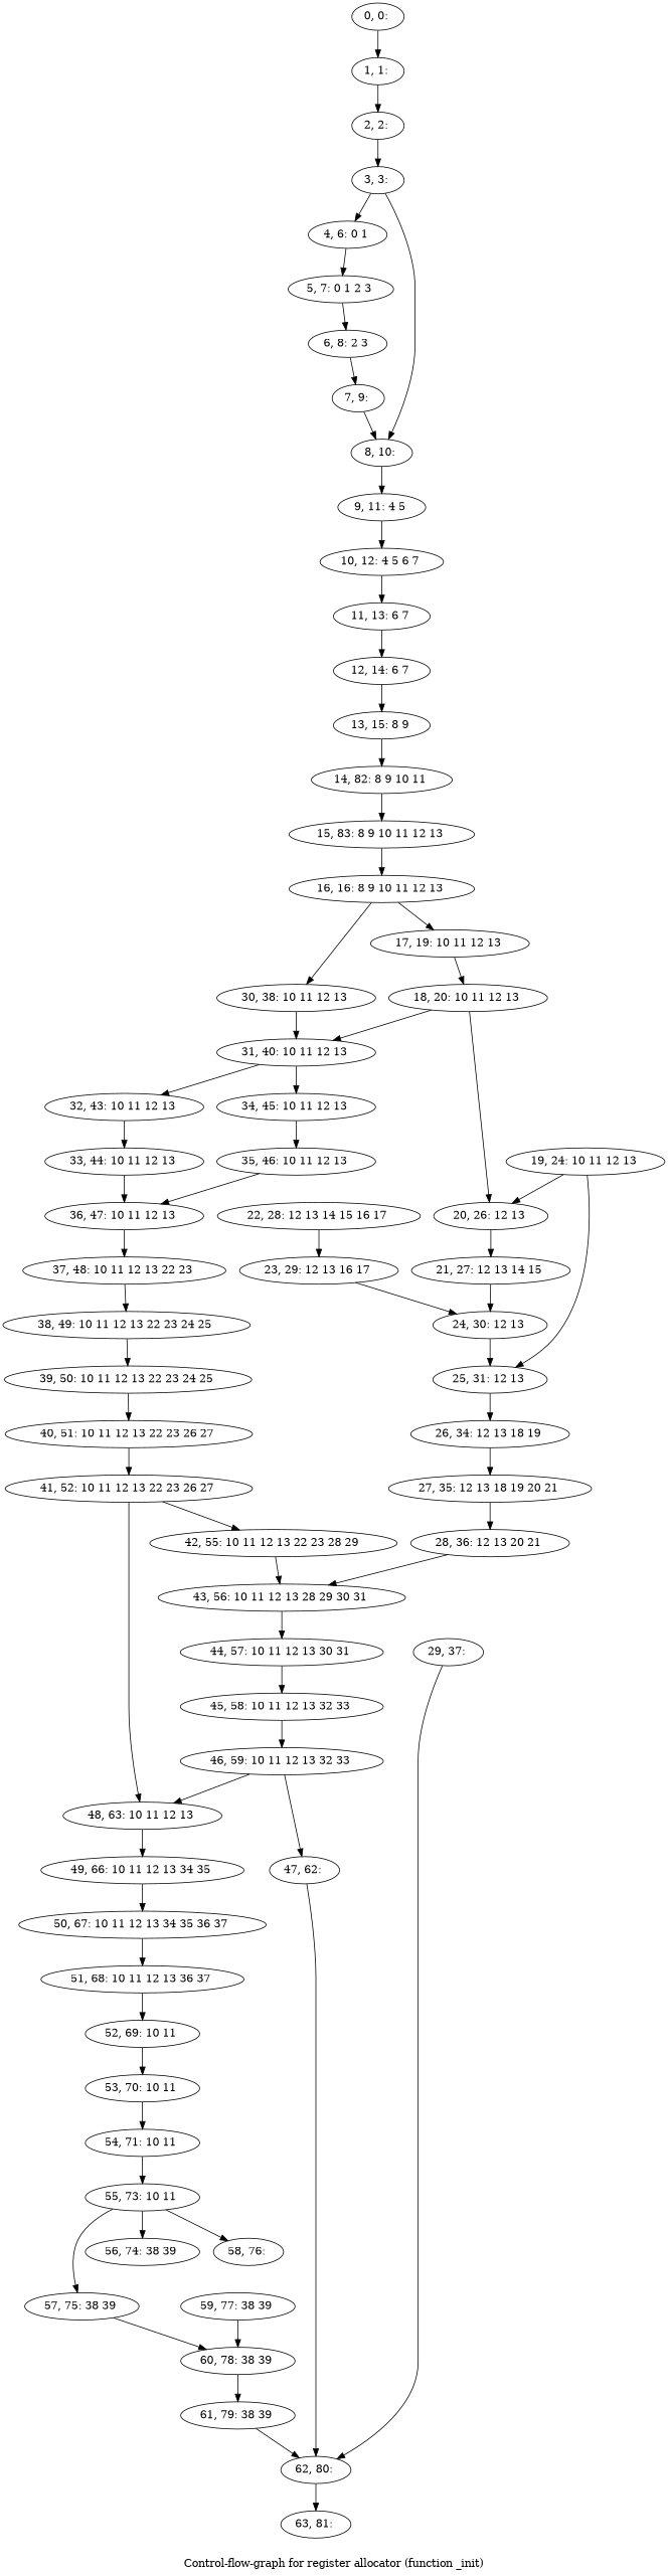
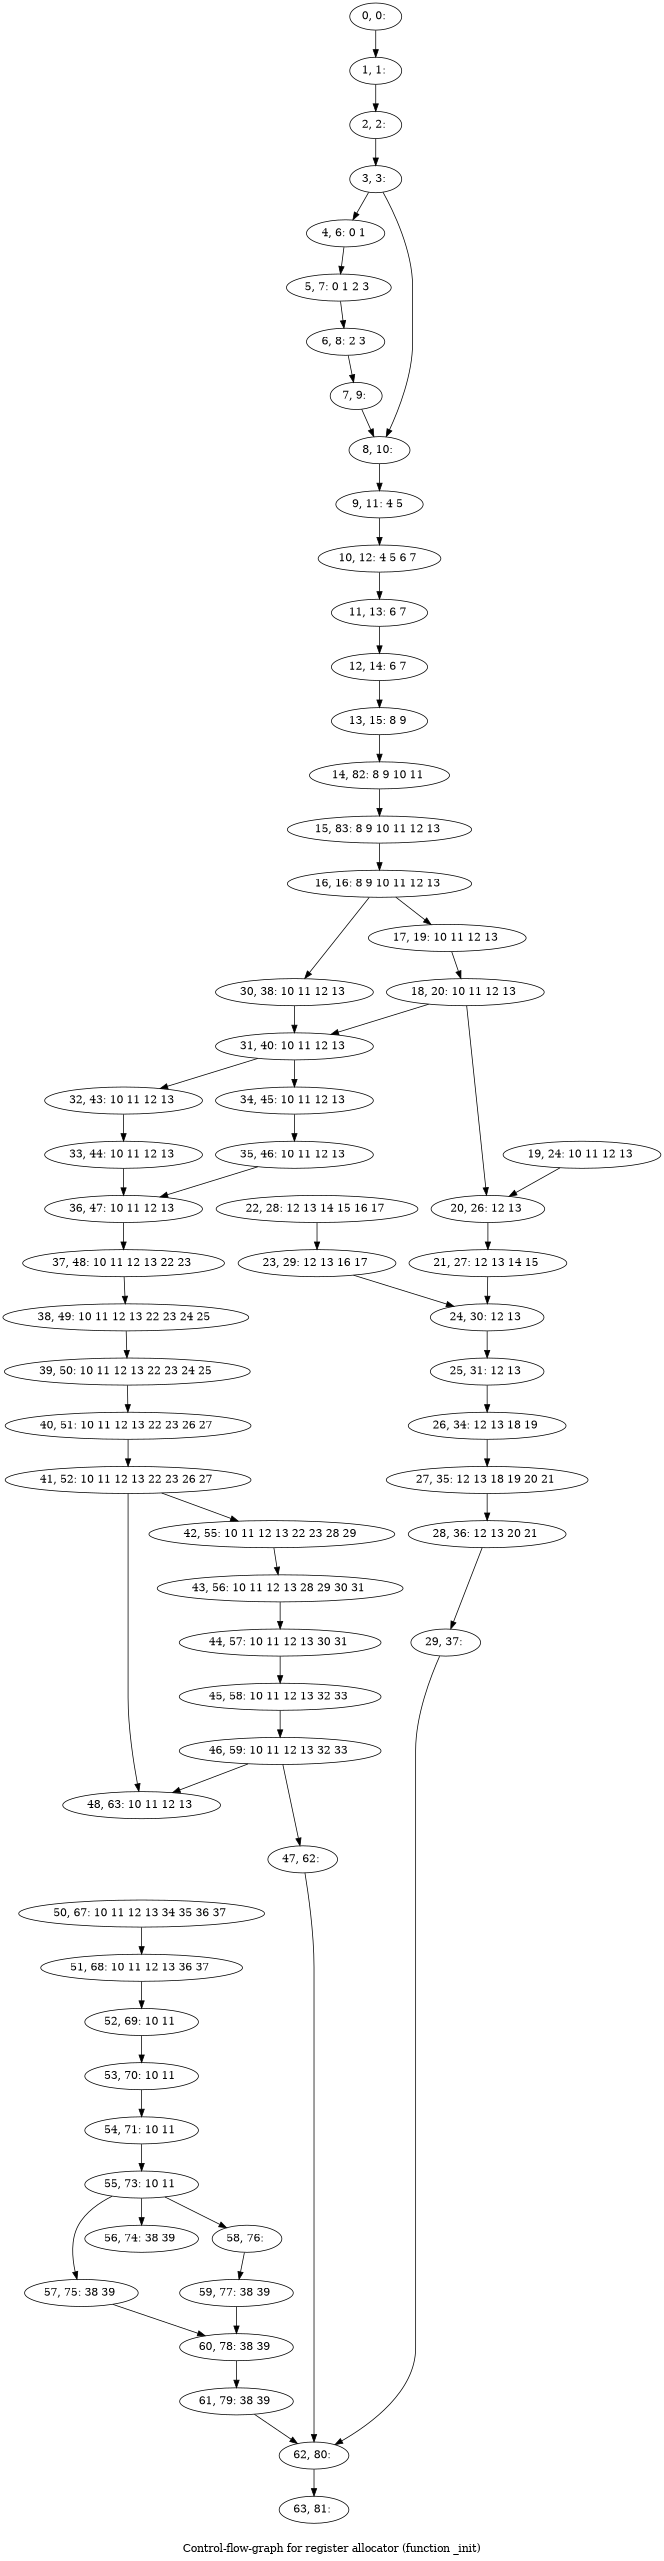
  digraph {
    label="Control-flow-graph for register allocator (function _init)"
    n1 [label="0, 0: "]
    n2 [label="1, 1: "]
    n3 [label="2, 2: "]
    n4 [label="3, 3: "]
    n5 [label="4, 6: 0 1 "]
    n6 [label="8, 10: "]
    n7 [label="5, 7: 0 1 2 3 "]
    n8 [label="9, 11: 4 5 "]
    n9 [label="6, 8: 2 3 "]
    n10 [label="7, 9: "]
    n11 [label="10, 12: 4 5 6 7 "]
    n12 [label="11, 13: 6 7 "]
    n13 [label="12, 14: 6 7 "]
    n14 [label="13, 15: 8 9 "]
    n15 [label="14, 82: 8 9 10 11 "]
    n16 [label="15, 83: 8 9 10 11 12 13 "]
    n17 [label="16, 16: 8 9 10 11 12 13 "]
    n18 [label="17, 19: 10 11 12 13 "]
    n19 [label="30, 38: 10 11 12 13 "]
    n20 [label="18, 20: 10 11 12 13 "]
    n21 [label="31, 40: 10 11 12 13 "]
    n22 [label="20, 26: 12 13 "]
    n23 [label="19, 24: 10 11 12 13 "]
    n24 [label="25, 31: 12 13 "]
    n25 [label="21, 27: 12 13 14 15 "]
    n26 [label="26, 34: 12 13 18 19 "]
    n27 [label="24, 30: 12 13 "]
    n28 [label="22, 28: 12 13 14 15 16 17 "]
    n29 [label="23, 29: 12 13 16 17 "]
    n30 [label="27, 35: 12 13 18 19 20 21 "]
    n31 [label="28, 36: 12 13 20 21 "]
    n32 [label="29, 37: "]
    n33 [label="62, 80: "]
    n34 [label="63, 81: "]
    n35 [label="32, 43: 10 11 12 13 "]
    n36 [label="34, 45: 10 11 12 13 "]
    n37 [label="33, 44: 10 11 12 13 "]
    n38 [label="35, 46: 10 11 12 13 "]
    n39 [label="36, 47: 10 11 12 13 "]
    n40 [label="37, 48: 10 11 12 13 22 23 "]
    n41 [label="38, 49: 10 11 12 13 22 23 24 25 "]
    n42 [label="39, 50: 10 11 12 13 22 23 24 25 "]
    n43 [label="40, 51: 10 11 12 13 22 23 26 27 "]
    n44 [label="41, 52: 10 11 12 13 22 23 26 27 "]
    n45 [label="42, 55: 10 11 12 13 22 23 28 29 "]
    n46 [label="48, 63: 10 11 12 13 "]
    n47 [label="43, 56: 10 11 12 13 28 29 30 31 "]
-   n48 [label="49, 66: 10 11 12 13 34 35 "]
    n49 [label="44, 57: 10 11 12 13 30 31 "]
    n50 [label="45, 58: 10 11 12 13 32 33 "]
    n51 [label="46, 59: 10 11 12 13 32 33 "]
    n52 [label="47, 62: "]
    n53 [label="50, 67: 10 11 12 13 34 35 36 37 "]
    n54 [label="51, 68: 10 11 12 13 36 37 "]
    n55 [label="52, 69: 10 11 "]
    n56 [label="53, 70: 10 11 "]
    n57 [label="54, 71: 10 11 "]
    n58 [label="55, 73: 10 11 "]
    n59 [label="56, 74: 38 39 "]
    n60 [label="58, 76: "]
    n61 [label="57, 75: 38 39 "]
    n62 [label="59, 77: 38 39 "]
    n63 [label="60, 78: 38 39 "]
    n64 [label="61, 79: 38 39 "]
    n1 -> n2
    n2 -> n3
    n3 -> n4
    n4 -> n5
    n4 -> n6
    n5 -> n7
    n6 -> n8
    n7 -> n9
    n8 -> n11
    n9 -> n10
    n10 -> n6
    n11 -> n12
    n12 -> n13
    n13 -> n14
    n14 -> n15
    n15 -> n16
    n16 -> n17
    n17 -> n18
    n17 -> n19
    n18 -> n20
    n19 -> n21
    n20 -> n21
    n20 -> n22
    n21 -> n35
    n21 -> n36
    n22 -> n25
    n23 -> n22
-   n23 -> n24
    n24 -> n26
    n25 -> n27
    n26 -> n30
    n27 -> n24
    n28 -> n29
    n29 -> n27
    n30 -> n31
-   n31 -> n47
+   n31 -> n32
    n32 -> n33
    n33 -> n34
    n35 -> n37
    n36 -> n38
    n37 -> n39
    n38 -> n39
    n39 -> n40
    n40 -> n41
    n41 -> n42
    n42 -> n43
    n43 -> n44
    n44 -> n45
    n44 -> n46
    n45 -> n47
-   n46 -> n48
    n47 -> n49
-   n48 -> n53
    n49 -> n50
    n50 -> n51
    n51 -> n46
    n51 -> n52
    n52 -> n33
    n53 -> n54
    n54 -> n55
    n55 -> n56
    n56 -> n57
    n57 -> n58
    n58 -> n59
    n58 -> n60
    n58 -> n61
+   n60 -> n62
    n61 -> n63
    n62 -> n63
    n63 -> n64
    n64 -> n33
  }
